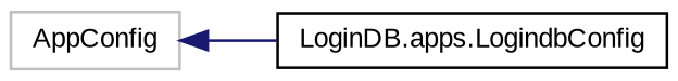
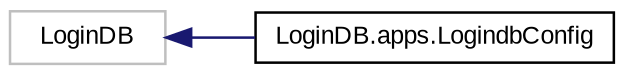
  digraph {
    rankdir=LR
    fontname="Liberation Sans"
    node [fillcolor=white fontname="Liberation Sans" fontsize=10 shape=record style=filled]
-   n1 [color=grey75 height=0.2 label=AppConfig width=0.4]
+   n1 [color=grey75 height=0.2 label=LoginDB width=0.4]
    n2 [color=black height=0.2 label="LoginDB.apps.LogindbConfig" width=0.4]
    n1 -> n2 [color=midnightblue dir=back fontname="Liberation Sans" fontsize=10 labelfontname=Helvetica labelfontsize=10 style=solid]
  }
